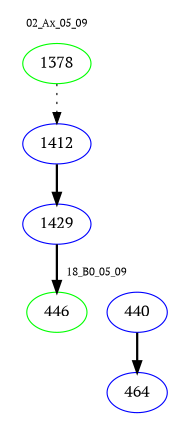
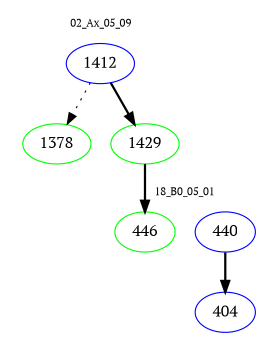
  digraph {
    fontname="PT Serif"
    node [color=blue fontname="PT Serif"]
    edge [color=black fontname="PT Serif" style=bold]
    n1 [label=1412]
    n2 [color=green label=1378]
-   n3 [label=1429]
+   n3 [color=green label=1429]
    n4 [label=440]
    n5 [color=green label=446]
-   n6 [label=464]
+   n6 [label=404]
    subgraph cluster_1 {
      color=white
      fontsize=10
      label="02_Ax_05_09"
      n1
      n2
      n3
    }
    subgraph cluster_2 {
      color=white
      fontsize=10
-     label="18_B0_05_09"
+     label="18_B0_05_01"
      n4
      n5
      n6
    }
-   n2 -> n1 [style=dotted]
+   n1 -> n2 [style=dotted]
    n1 -> n3
    n3 -> n5
    n4 -> n6
  }
